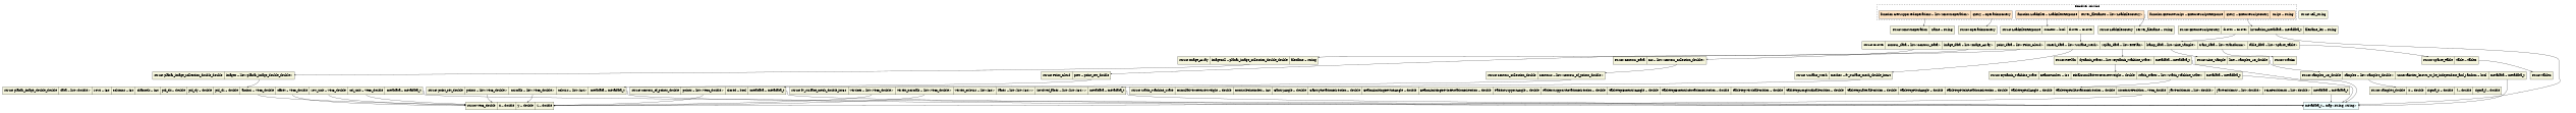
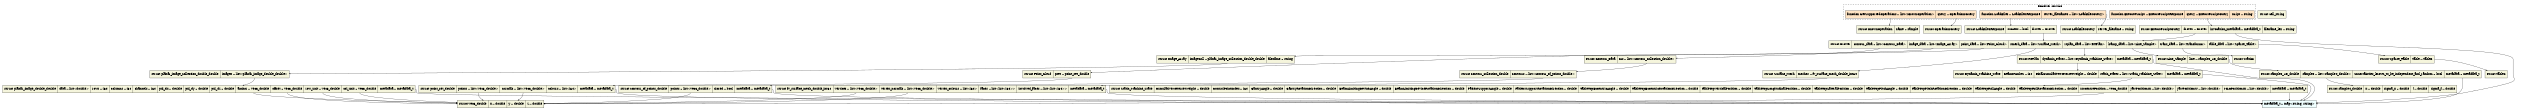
  digraph {
    rankdir=TB
    node [fillcolor=beige shape=record style=filled]
    edge [arrowsize=0.5 tailport=field_metadata]
    n1 [fillcolor=bisque label="<return_type>function GetSupportedOperations :: list\<KnownOperation\>|<param_query>query :: OperationsQuery"]
    n2 [fillcolor=bisque label="<return_type>function LoadFiles :: LoadFilesResponse|<param_server_filenames>server_filenames :: list\<LoadFilesQuery\>"]
    n3 [fillcolor=bisque label="<return_type>function ExecuteScript :: ExecuteScriptResponse|<param_query>query :: ExecuteScriptQuery|<param_script>script :: string"]
    n4 [label="struct OperationsQuery"]
-   n5 [label="struct KnownOperation|<field_name>name :: string"]
+   n5 [label="struct KnownOperation|<field_name>name :: sample"]
    n6 [label="struct LoadFilesQuery|<field_server_filename>server_filename :: string"]
    n7 [label="struct LoadFilesResponse|<field_success>success :: bool|<field_drover>drover :: Drover"]
    n8 [label="struct ExecuteScriptQuery|<field_drover>drover :: Drover|<field_invocation_metadata>invocation_metadata :: metadata_t|<field_filename_lex>filename_lex :: string"]
    n9 [fillcolor=azure label="metadata_t :: map\<string, string\>"]
    n10 [label="struct vec3_double|<field_x>x :: double|<field_y>y :: double|<field_z>z :: double"]
    n11 [label="struct contour_of_points_double|<field_points>points :: list\<vec3_double\>|<field_closed>closed :: bool|<field_metadata>metadata :: metadata_t"]
    n12 [label="struct contour_collection_double|<field_contours>contours :: list\<contour_of_points_double\>"]
    n13 [label="struct point_set_double|<field_points>points :: list\<vec3_double\>|<field_normals>normals :: list\<vec3_double\>|<field_colours>colours :: list\<i64\>|<field_metadata>metadata :: metadata_t"]
    n14 [label="struct sample4_double|<field_x>x :: double|<field_sigma_x>sigma_x :: double|<field_f>f :: double|<field_sigma_f>sigma_f :: double"]
    n15 [label="struct samples_1D_double|<field_samples>samples :: list\<sample4_double\>|<field_uncertainties_known_to_be_independent_and_random>uncertainties_known_to_be_independent_and_random :: bool|<field_metadata>metadata :: metadata_t"]
    n16 [label="struct fv_surface_mesh_double_int64|<field_vertices>vertices :: list\<vec3_double\>|<field_vertex_normals>vertex_normals :: list\<vec3_double\>|<field_vertex_colours>vertex_colours :: list\<i64\>|<field_faces>faces :: list\<list\<i64\>\>|<field_involved_faces>involved_faces :: list\<list\<i64\>\>|<field_metadata>metadata :: metadata_t"]
    n17 [label="struct planar_image_double_double|<field_data>data :: list\<double\>|<field_rows>rows :: i64|<field_columns>columns :: i64|<field_channels>channels :: i64|<field_pxl_dx>pxl_dx :: double|<field_pxl_dy>pxl_dy :: double|<field_pxl_dz>pxl_dz :: double|<field_anchor>anchor :: vec3_double|<field_offset>offset :: vec3_double|<field_row_unit>row_unit :: vec3_double|<field_col_unit>col_unit :: vec3_double|<field_metadata>metadata :: metadata_t"]
    n18 [label="struct planar_image_collection_double_double|<field_images>images :: list\<planar_image_double_double\>"]
    n19 [label="struct cell_string"]
    n20 [label="struct table2"]
    n21 [label="struct Contour_Data|<field_ccs>ccs :: list\<contour_collection_double\>"]
    n22 [label="struct Image_Array|<field_imagecoll>imagecoll :: planar_image_collection_double_double|<field_filename>filename :: string"]
    n23 [label="struct Point_Cloud|<field_pset>pset :: point_set_double"]
    n24 [label="struct Surface_Mesh|<field_meshes>meshes :: fv_surface_mesh_double_int64"]
    n25 [label="struct Static_Machine_State|<field_CumulativeMetersetWeight>CumulativeMetersetWeight :: double|<field_ControlPointIndex>ControlPointIndex :: i64|<field_GantryAngle>GantryAngle :: double|<field_GantryRotationDirection>GantryRotationDirection :: double|<field_BeamLimitingDeviceAngle>BeamLimitingDeviceAngle :: double|<field_BeamLimitingDeviceRotationDirection>BeamLimitingDeviceRotationDirection :: double|<field_PatientSupportAngle>PatientSupportAngle :: double|<field_PatientSupportRotationDirection>PatientSupportRotationDirection :: double|<field_TableTopEccentricAngle>TableTopEccentricAngle :: double|<field_TableTopEccentricRotationDirection>TableTopEccentricRotationDirection :: double|<field_TableTopVerticalPosition>TableTopVerticalPosition :: double|<field_TableTopLongitudinalPosition>TableTopLongitudinalPosition :: double|<field_TableTopLateralPosition>TableTopLateralPosition :: double|<field_TableTopPitchAngle>TableTopPitchAngle :: double|<field_TableTopPitchRotationDirection>TableTopPitchRotationDirection :: double|<field_TableTopRollAngle>TableTopRollAngle :: double|<field_TableTopRollRotationDirection>TableTopRollRotationDirection :: double|<field_IsocentrePosition>IsocentrePosition :: vec3_double|<field_JawPositionsX>JawPositionsX :: list\<double\>|<field_JawPositionsY>JawPositionsY :: list\<double\>|<field_MLCPositionsX>MLCPositionsX :: list\<double\>|<field_metadata>metadata :: metadata_t"]
    n26 [label="struct Dynamic_Machine_State|<field_BeamNumber>BeamNumber :: i64|<field_FinalCumulativeMetersetWeight>FinalCumulativeMetersetWeight :: double|<field_static_states>static_states :: list\<Static_Machine_State\>|<field_metadata>metadata :: metadata_t"]
    n27 [label="struct RTPlan|<field_dynamic_states>dynamic_states :: list\<Dynamic_Machine_State\>|<field_metadata>metadata :: metadata_t"]
    n28 [label="struct Line_Sample|<field_line>line :: samples_1D_double"]
    n29 [label="struct Static3"]
    n30 [label="struct Sparse_Table|<field_table>table :: table2"]
    n31 [label="struct Drover|<field_contour_data>contour_data :: list\<Contour_Data\>|<field_image_data>image_data :: list\<Image_Array\>|<field_point_data>point_data :: list\<Point_Cloud\>|<field_smesh_data>smesh_data :: list\<Surface_Mesh\>|<field_rtplan_data>rtplan_data :: list\<RTPlan\>|<field_lsamp_data>lsamp_data :: list\<Line_Sample\>|<field_trans_data>trans_data :: list\<Transform3\>|<field_table_data>table_data :: list\<Sparse_Table\>"]
    subgraph cluster_1 {
      label="Receiver service"
      style=dashed
      n1
      n2
      n3
    }
    n1 -> n4 [tailport=param_query]
    n1 -> n5 [tailport=return_type]
    n2 -> n6 [tailport=param_server_filenames]
    n2 -> n7 [tailport=return_type]
    n3 -> n8 [tailport=param_query]
    n7 -> n31 [tailport=field_drover]
    n8 -> n9 [tailport=field_invocation_metadata]
    n8 -> n31 [tailport=field_drover]
    n11 -> n9
    n11 -> n10 [tailport=field_points]
    n12 -> n11 [tailport=field_contours]
    n13 -> n9
    n13 -> n10 [tailport=field_points]
    n13 -> n10 [tailport=field_normals]
    n15 -> n9
    n15 -> n14 [tailport=field_samples]
    n16 -> n9
    n16 -> n10 [tailport=field_vertices]
    n16 -> n10 [tailport=field_vertex_normals]
    n17 -> n9
    n17 -> n10 [tailport=field_anchor]
    n17 -> n10 [tailport=field_offset]
    n17 -> n10 [tailport=field_row_unit]
    n17 -> n10 [tailport=field_col_unit]
    n18 -> n17 [tailport=field_images]
    n21 -> n12 [tailport=field_ccs]
    n22 -> n18 [tailport=field_imagecoll]
    n23 -> n13 [tailport=field_pset]
    n24 -> n16 [tailport=field_meshes]
    n25 -> n9
    n25 -> n10 [tailport=field_IsocentrePosition]
    n26 -> n9
    n26 -> n25 [tailport=field_static_states]
    n27 -> n9
    n27 -> n26 [tailport=field_dynamic_states]
    n28 -> n15 [tailport=field_line]
    n30 -> n20 [tailport=field_table]
    n31 -> n21 [tailport=field_contour_data]
    n31 -> n22 [tailport=field_image_data]
    n31 -> n23 [tailport=field_point_data]
    n31 -> n24 [tailport=field_smesh_data]
    n31 -> n27 [tailport=field_rtplan_data]
    n31 -> n28 [tailport=field_lsamp_data]
    n31 -> n29 [tailport=field_trans_data]
    n31 -> n30 [tailport=field_table_data]
  }
